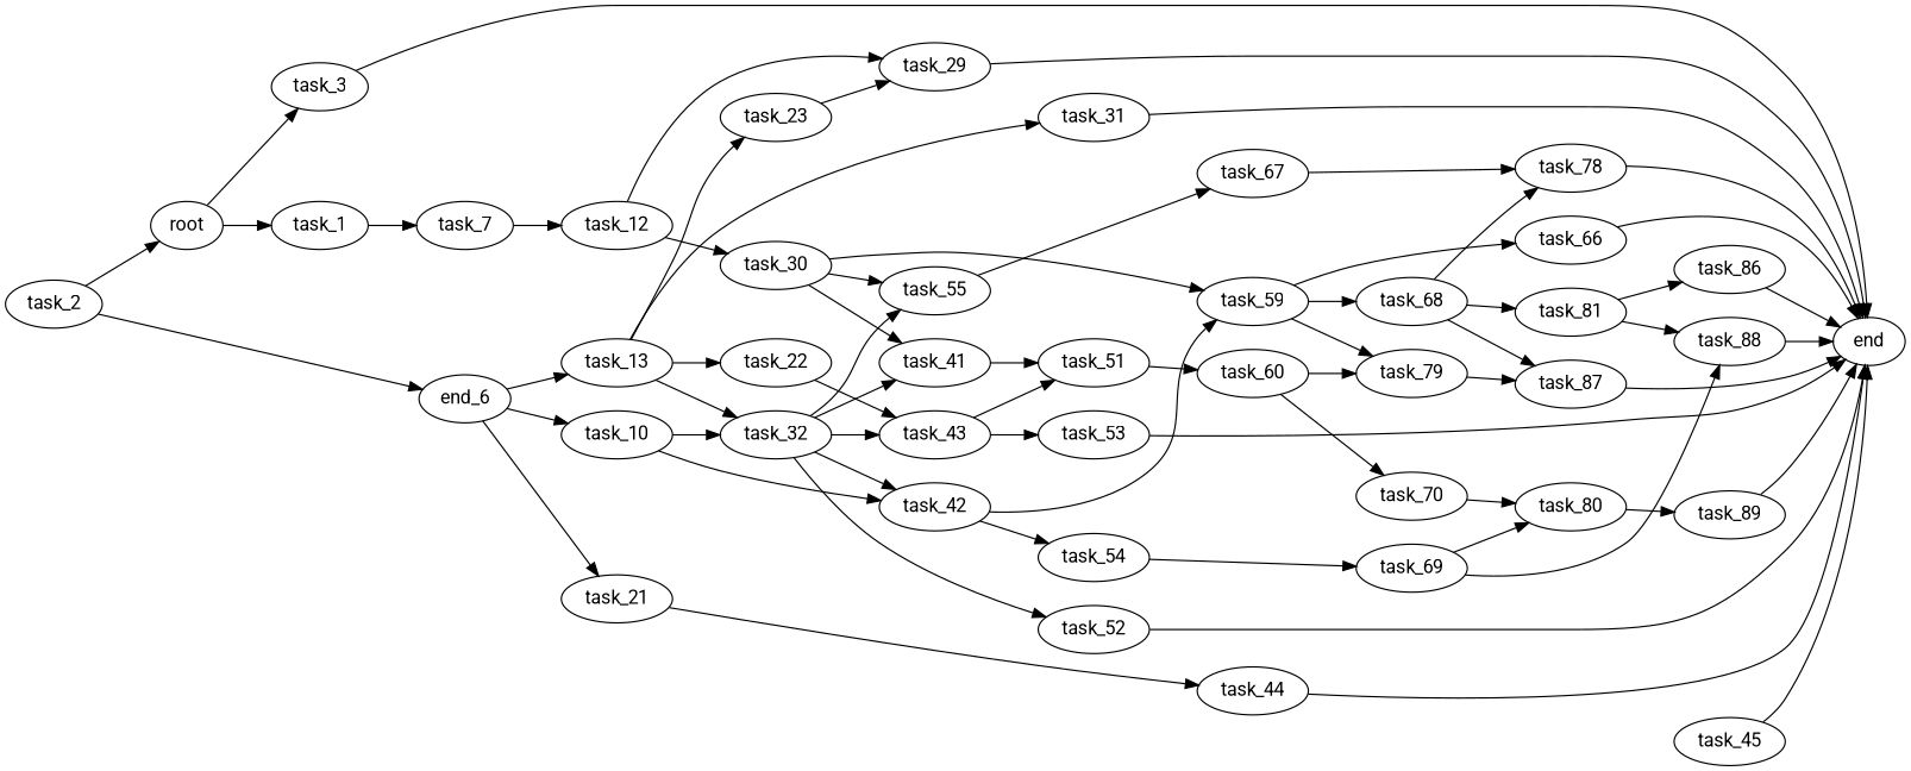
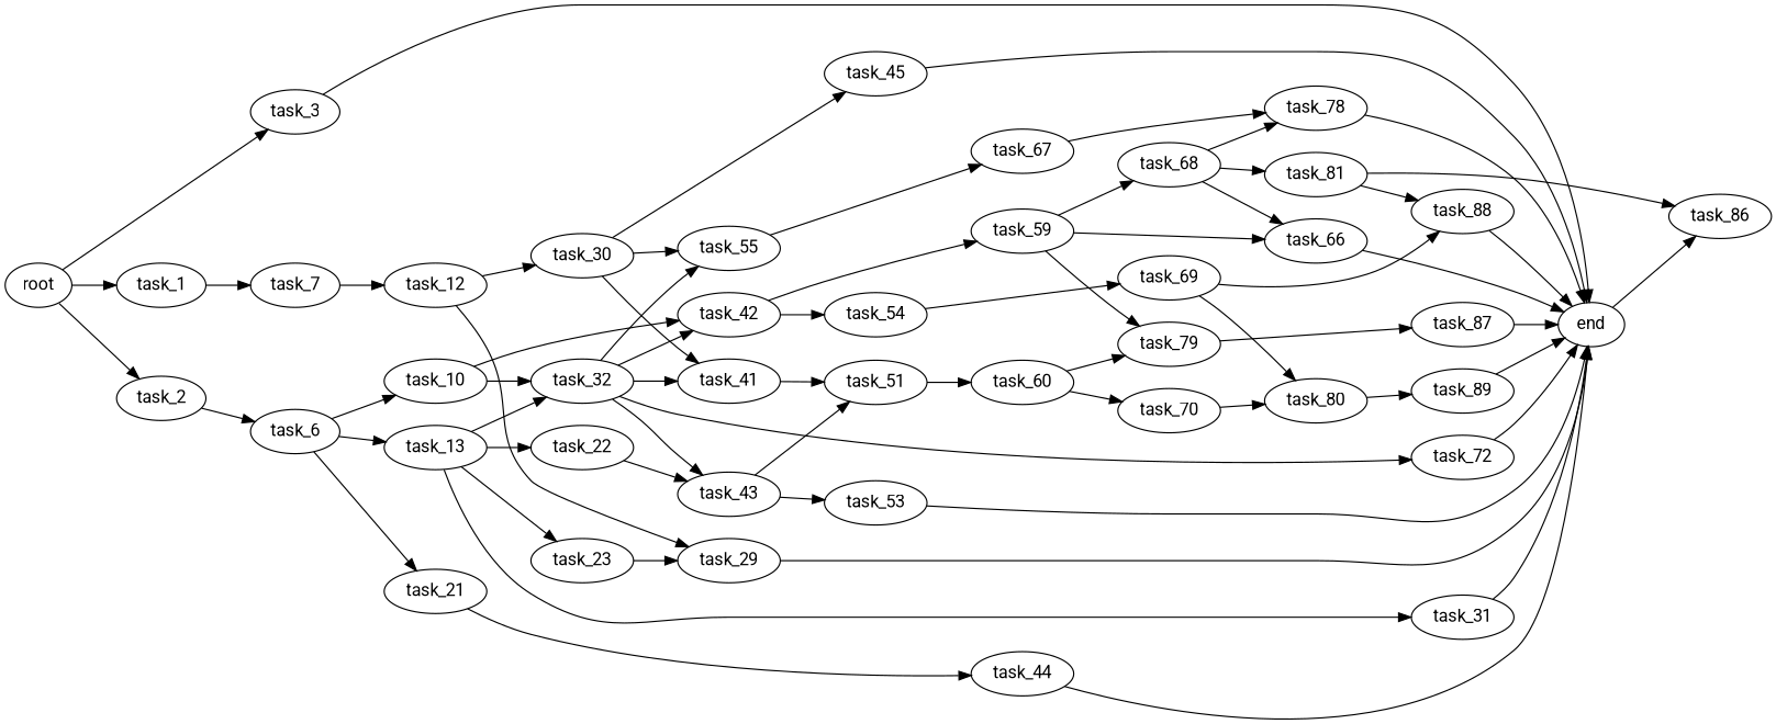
  digraph {
    fontname=Roboto
    rankdir=LR
    node [fontname=Roboto]
    edge [fontname=Roboto]
    root
    task_1
    task_2
    task_3
    task_7
-   task_6 [label=end_6]
+   task_6
    end
    task_12
    task_13
    n10 [label=task_10]
    task_21
    task_29
    task_30
    task_22
    task_23
    task_31
    task_32
    task_42
    task_44
    task_43
    task_41
    task_55
-   task_52
+   task_52 [label=task_72]
    task_54
    task_59
    task_45
    task_51
    task_67
    task_53
    task_69
    task_66
    task_68
    task_79
    task_60
    task_78
    task_70
    task_80
    task_88
    task_81
    task_87
    task_89
    task_86
    root -> task_1
-   task_2 -> root
+   root -> task_2
    root -> task_3
    task_1 -> task_7
    task_2 -> task_6
    task_3 -> end
    task_7 -> task_12
    task_6 -> task_13
    task_6 -> n10
    task_6 -> task_21
    task_12 -> task_29
    task_12 -> task_30
    task_13 -> task_22
    task_13 -> task_23
    task_13 -> task_31
    task_13 -> task_32
    n10 -> task_32
    n10 -> task_42
    task_21 -> task_44
    task_29 -> end
    task_30 -> task_41
    task_30 -> task_55
-   task_30 -> task_59
+   task_30 -> task_45
    task_22 -> task_43
    task_23 -> task_29
    task_31 -> end
    task_32 -> task_42
    task_32 -> task_43
    task_32 -> task_41
    task_32 -> task_55
    task_32 -> task_52
    task_42 -> task_54
    task_42 -> task_59
    task_44 -> end
    task_43 -> task_51
    task_43 -> task_53
    task_41 -> task_51
    task_55 -> task_67
    task_52 -> end
    task_54 -> task_69
    task_59 -> task_66
    task_59 -> task_68
    task_59 -> task_79
    task_45 -> end
    task_51 -> task_60
    task_67 -> task_78
    task_53 -> end
    task_69 -> task_80
    task_69 -> task_88
    task_66 -> end
    task_68 -> task_78
    task_68 -> task_81
-   task_68 -> task_87
+   task_68 -> task_66
    task_79 -> task_87
    task_60 -> task_79
    task_60 -> task_70
    task_78 -> end
    task_70 -> task_80
    task_80 -> task_89
    task_88 -> end
    task_81 -> task_88
    task_81 -> task_86
    task_87 -> end
    task_89 -> end
-   task_86 -> end
+   end -> task_86
  }
